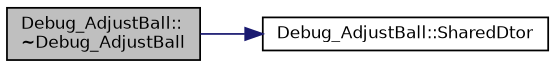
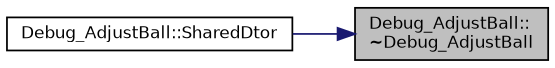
  digraph {
    rankdir=LR
    node [color=black fontname=Helvetica fontsize=10 shape=record style=filled]
    n1 [fillcolor=grey75 fontcolor=black height=0.2 label="Debug_AdjustBall::\l~Debug_AdjustBall" width=0.4]
    n2 [fillcolor=white height=0.2 label="Debug_AdjustBall::SharedDtor" width=0.4]
-   n1 -> n2 [color=midnightblue fontname=Helvetica fontsize=10 labelfontname=Helvetica labelfontsize=10 style=solid]
+   n2 -> n1 [color=midnightblue fontname=Helvetica fontsize=10 labelfontname=Helvetica labelfontsize=10 style=solid]
  }
